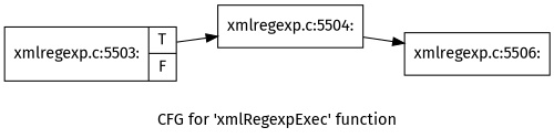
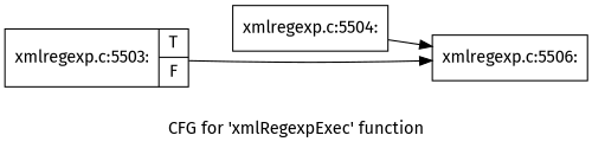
  digraph {
    fontname="Fira Sans"
    label="CFG for 'xmlRegexpExec' function"
    rankdir=LR
    node [fontname="Fira Sans" shape=record]
    edge [fontname="Fira Sans"]
    n1 [label="{xmlregexp.c:5504:}"]
    n2 [label="{xmlregexp.c:5506:}"]
    n3 [label="{xmlregexp.c:5503:|{<s0>T|<s1>F}}"]
    n1 -> n2
-   n3 -> n1
+   n3 -> n2
  }
